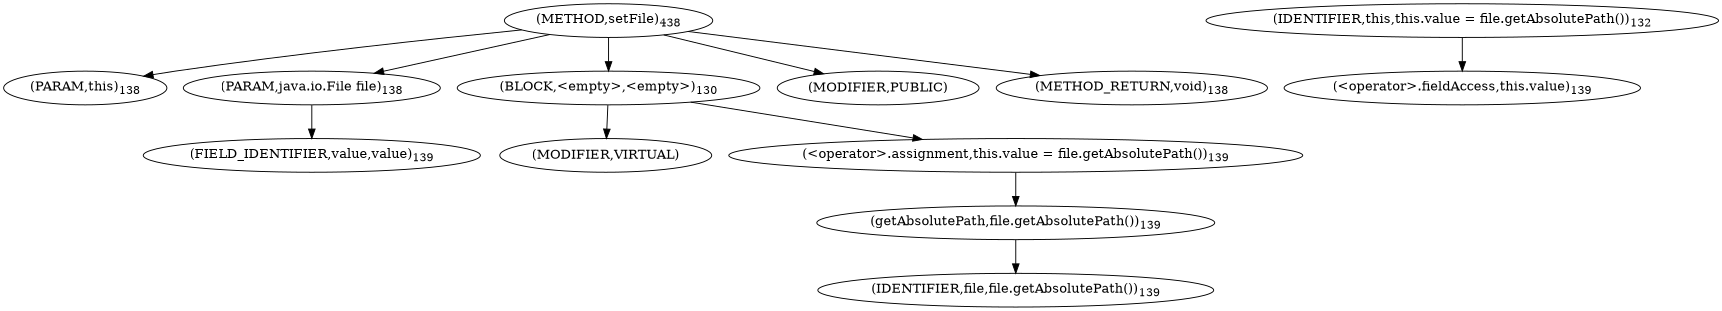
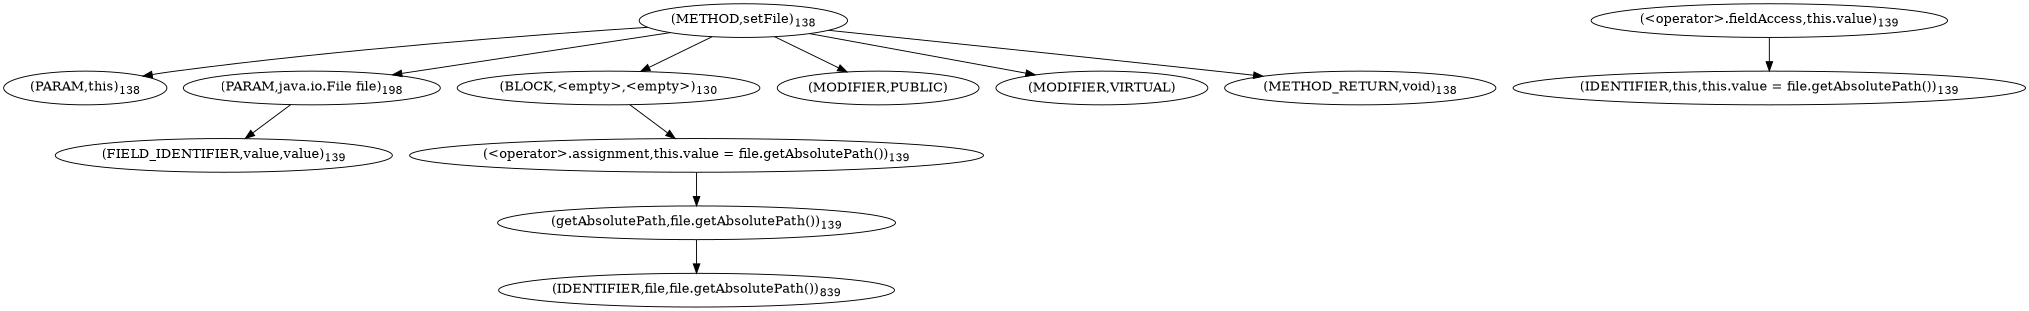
  digraph {
-   n1 [label=<(METHOD,setFile)<SUB>438</SUB>>]
+   n1 [label=<(METHOD,setFile)<SUB>138</SUB>>]
    n2 [label=<(PARAM,this)<SUB>138</SUB>>]
-   n3 [label=<(PARAM,java.io.File file)<SUB>138</SUB>>]
+   n3 [label=<(PARAM,java.io.File file)<SUB>198</SUB>>]
    n4 [label=<(BLOCK,&lt;empty&gt;,&lt;empty&gt;)<SUB>130</SUB>>]
    n5 [label=<(MODIFIER,PUBLIC)>]
    n6 [label=<(MODIFIER,VIRTUAL)>]
    n7 [label=<(METHOD_RETURN,void)<SUB>138</SUB>>]
    n8 [label=<(FIELD_IDENTIFIER,value,value)<SUB>139</SUB>>]
    n9 [label=<(&lt;operator&gt;.assignment,this.value = file.getAbsolutePath())<SUB>139</SUB>>]
    n10 [label=<(getAbsolutePath,file.getAbsolutePath())<SUB>139</SUB>>]
    n11 [label=<(&lt;operator&gt;.fieldAccess,this.value)<SUB>139</SUB>>]
-   n12 [label=<(IDENTIFIER,this,this.value = file.getAbsolutePath())<SUB>132</SUB>>]
-   n13 [label=<(IDENTIFIER,file,file.getAbsolutePath())<SUB>139</SUB>>]
+   n12 [label=<(IDENTIFIER,this,this.value = file.getAbsolutePath())<SUB>139</SUB>>]
+   n13 [label=<(IDENTIFIER,file,file.getAbsolutePath())<SUB>839</SUB>>]
    n1 -> n2
    n1 -> n3
    n1 -> n4
    n1 -> n5
-   n4 -> n6
+   n1 -> n6
    n1 -> n7
    n3 -> n8
    n4 -> n9
    n9 -> n10
    n10 -> n13
-   n12 -> n11
+   n11 -> n12
  }
